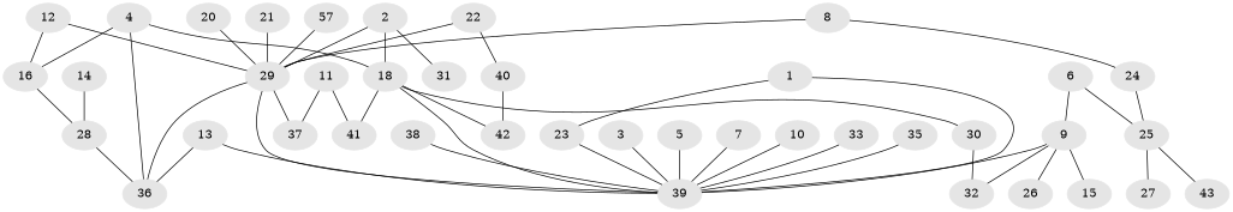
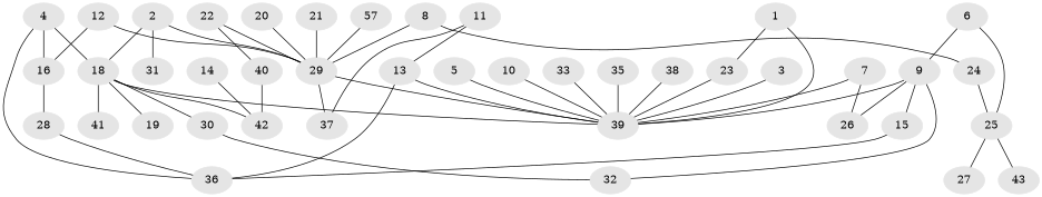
  graph {
    node [color=gray90 style=filled]
    edge [weight=1.0]
    1
    23
    39
    2
    18
    29
    31
    41
    42
+   19
    30
    37
    3
    4
    16
    36
    28
    5
    6
    9
    25
    26
    15
    32
    27
    43
    7
    8
    24
    10
    11
    12
    13
    14
    n35 [label=57]
    20
    21
    22
    40
    33
    35
    38
    1 -- 23
    1 -- 39
    23 -- 39
    2 -- 18
    2 -- 29
    2 -- 31
    18 -- 39
    18 -- 41
    18 -- 42
+   18 -- 19
    18 -- 30
    29 -- 39
    29 -- 37
    30 -- 32
    3 -- 39
    4 -- 18
    4 -- 16
    4 -- 36
    16 -- 28
    28 -- 36
    5 -- 39
    6 -- 9
    6 -- 25
    9 -- 39
    9 -- 26
    9 -- 15
    9 -- 32
    25 -- 27
    25 -- 43
-   29 -- 36
+   15 -- 36
    7 -- 39
+   7 -- 26
    8 -- 29
    8 -- 24
    24 -- 25
    10 -- 39
-   11 -- 41
+   11 -- 13
    11 -- 37
    12 -- 29
    12 -- 16
    13 -- 39
    13 -- 36
-   14 -- 28
+   14 -- 42
    n35 -- 29
    20 -- 29
    21 -- 29
    22 -- 29
    22 -- 40
    40 -- 42
    33 -- 39
    35 -- 39
    38 -- 39
  }
